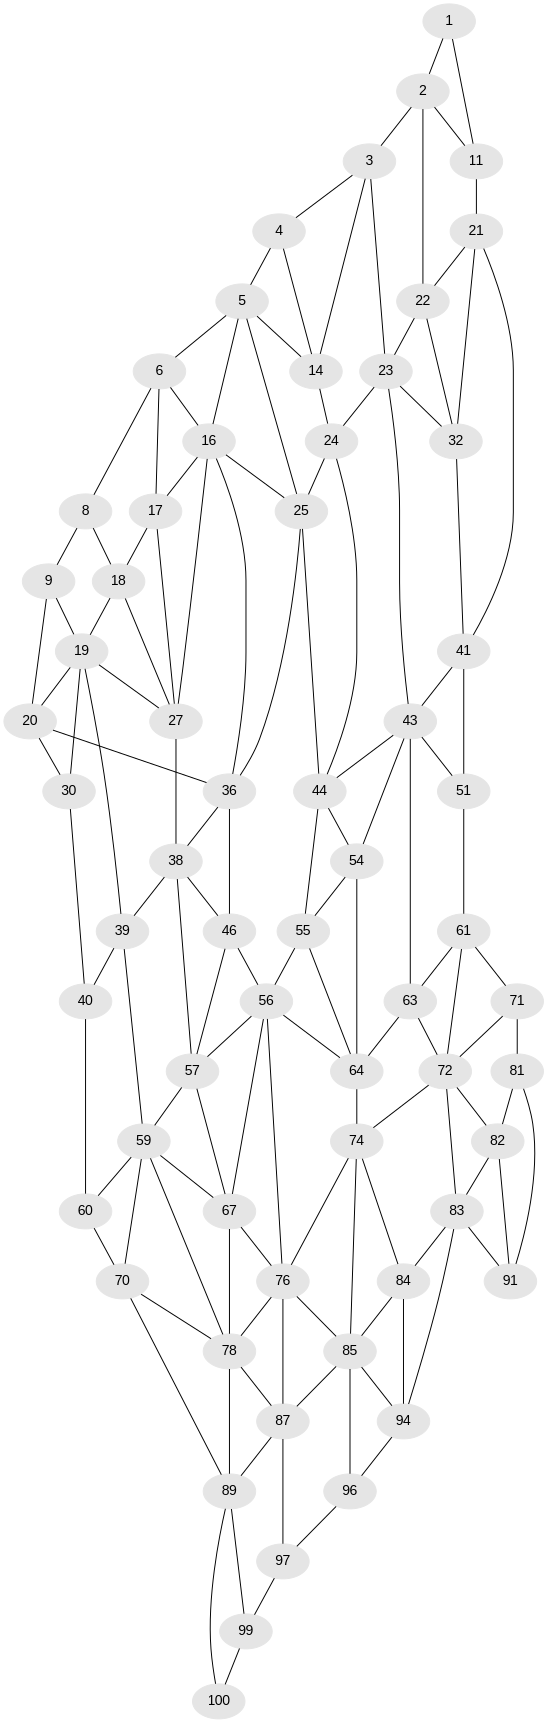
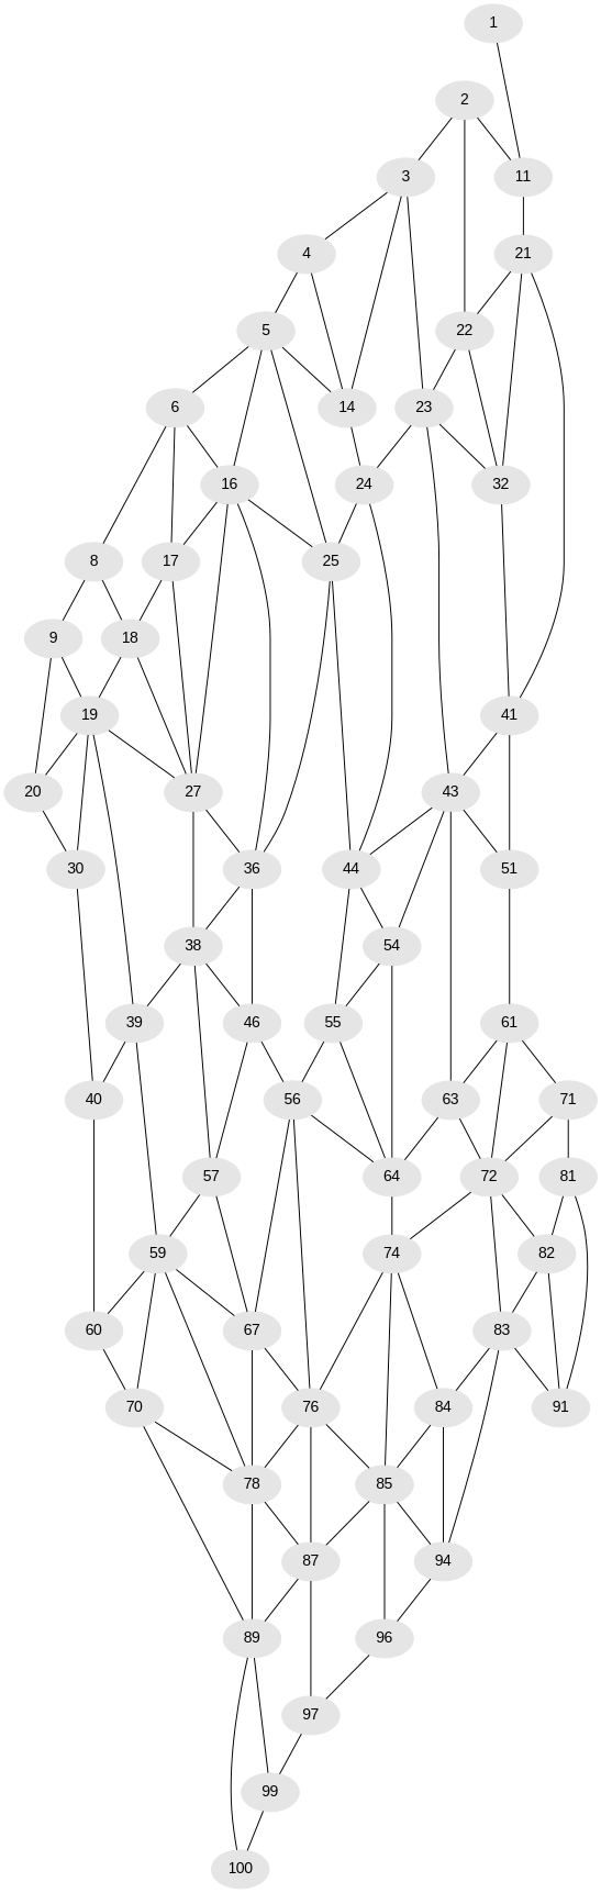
  graph {
    fontname="Liberation Sans"
    node [color=gray90 fontname="Liberation Sans" style=filled]
    edge [fontname="Liberation Sans"]
    2 [super="+12"]
    11
    3 [super="+13"]
    22
    1
    21 [super="+31"]
    4
    14
    23 [super="+33"]
    32
    5 [super="+15"]
    24 [super="+34"]
    43 [super="+53"]
    6 [super="+7"]
    16 [super="+26"]
    25 [super="+35"]
    8
    17
    27 [super="+28"]
    36 [super="+37"]
    44 [super="+45"]
    9 [super="+10"]
    18
    19 [super="+29"]
    20
    30
    39 [super="+49"]
    41 [super="+42"]
    38 [super="+48"]
    46 [super="+47"]
    40 [super="+50"]
    59 [super="+69"]
    51 [super="+52"]
    54
    63
    55
    57 [super="+58"]
    60
    56 [super="+66"]
    67 [super="+68"]
    70 [super="+80"]
    78 [super="+79"]
    61 [super="+62"]
    64 [super="+65"]
    72 [super="+73"]
    76 [super="+77"]
    71
    74 [super="+75"]
    85 [super="+86"]
    87 [super="+88"]
    89 [super="+90"]
    81
    82
    83 [super="+93"]
    84
    99
    100
    91 [super="+92"]
    94 [super="+95"]
    96
    97 [super="+98"]
    2 -- 11
    2 -- 3 [weight=2]
    2 -- 22
    11 -- 21
    3 -- 4
    3 -- 14
    3 -- 23
    22 -- 23
    22 -- 32
-   1 -- 2
    1 -- 11
    21 -- 22
    21 -- 32
    21 -- 41
    4 -- 14
    4 -- 5
    14 -- 24
    23 -- 32
    23 -- 24 [weight=2]
    23 -- 43
    32 -- 41
    5 -- 14
    5 -- 6
    5 -- 16
    5 -- 25
    24 -- 25 [weight=2]
    24 -- 44
    43 -- 44
    43 -- 51
    43 -- 54
    43 -- 63
    6 -- 16
    6 -- 8
    6 -- 17
    16 -- 25
    16 -- 17
    16 -- 27
    16 -- 36
    25 -- 36
    25 -- 44
    8 -- 9
    8 -- 18
    17 -- 27
    17 -- 18
-   20 -- 36
+   27 -- 36
    27 -- 38
    36 -- 38
    36 -- 46 [weight=2]
    44 -- 54
    44 -- 55
    9 -- 19
    9 -- 20
    18 -- 27
    18 -- 19
    19 -- 27
    19 -- 20
    19 -- 30
    19 -- 39
    20 -- 30
    30 -- 40
    39 -- 40 [weight=2]
    39 -- 59
    41 -- 43
    41 -- 51 [weight=2]
    38 -- 39 [weight=2]
    38 -- 46
    38 -- 57
    46 -- 57
    46 -- 56
    40 -- 60
    59 -- 60
    59 -- 67
    59 -- 70
    59 -- 78
    51 -- 61 [weight=2]
    54 -- 55
    54 -- 64
    63 -- 64
    63 -- 72
    55 -- 56
    55 -- 64
    57 -- 59
    57 -- 67 [weight=2]
    60 -- 70
-   56 -- 57
    56 -- 67
    56 -- 64
    56 -- 76
    67 -- 78
    67 -- 76
    70 -- 78
    70 -- 89
    78 -- 87
    78 -- 89
    61 -- 63
    61 -- 72
    61 -- 71
    64 -- 74 [weight=2]
    72 -- 74
    72 -- 82
    72 -- 83
    76 -- 78
    76 -- 85
    76 -- 87
    71 -- 72
    71 -- 81
    74 -- 76
    74 -- 85
    74 -- 84
    85 -- 87
    85 -- 94
    85 -- 96
    87 -- 89
    87 -- 97 [weight=2]
    89 -- 99
    89 -- 100
    81 -- 82
    81 -- 91
    82 -- 83
    82 -- 91
    83 -- 84
    83 -- 91
    83 -- 94
    84 -- 85
    84 -- 94
    99 -- 100
    94 -- 96
    96 -- 97
    97 -- 99
  }
